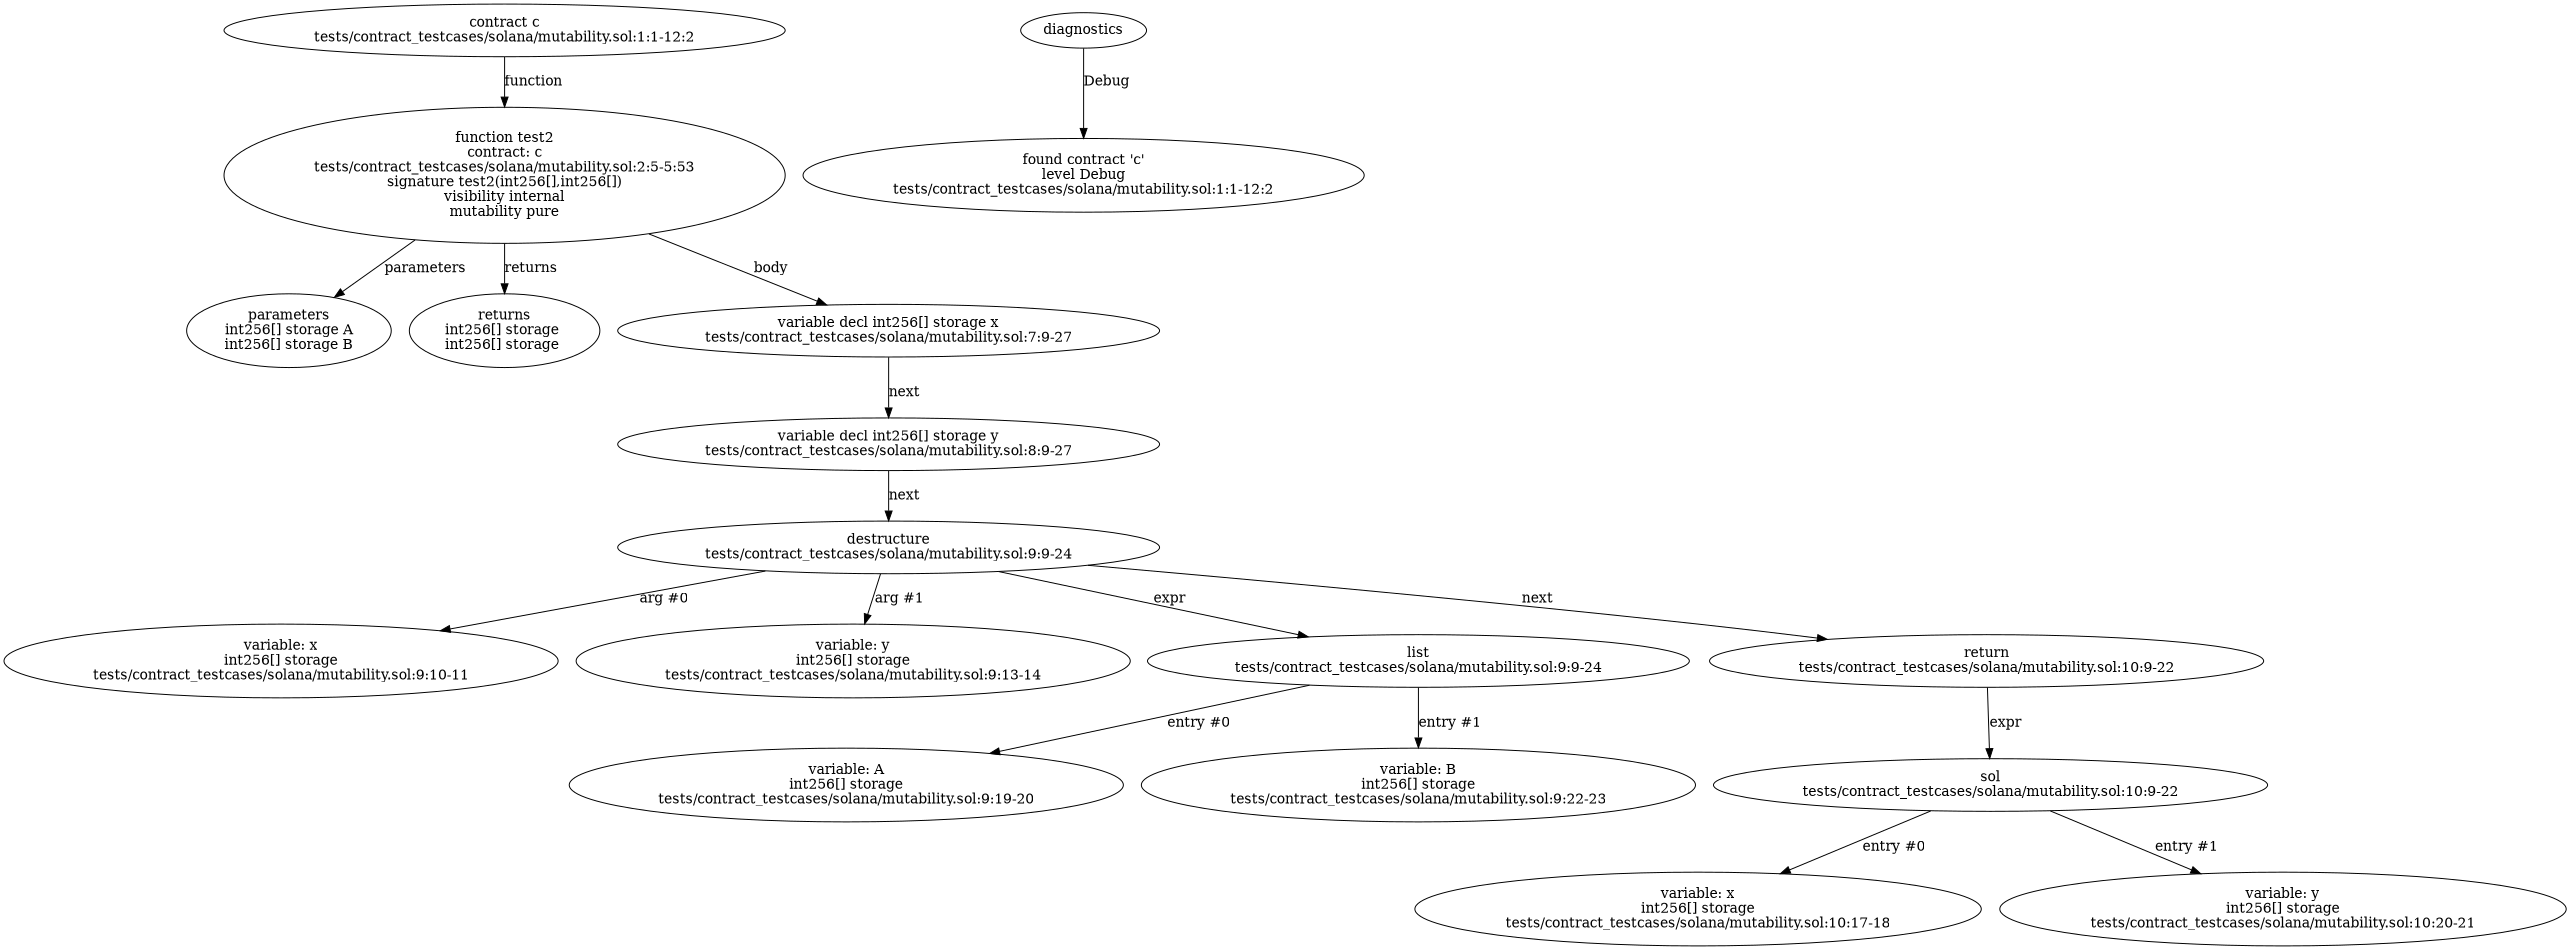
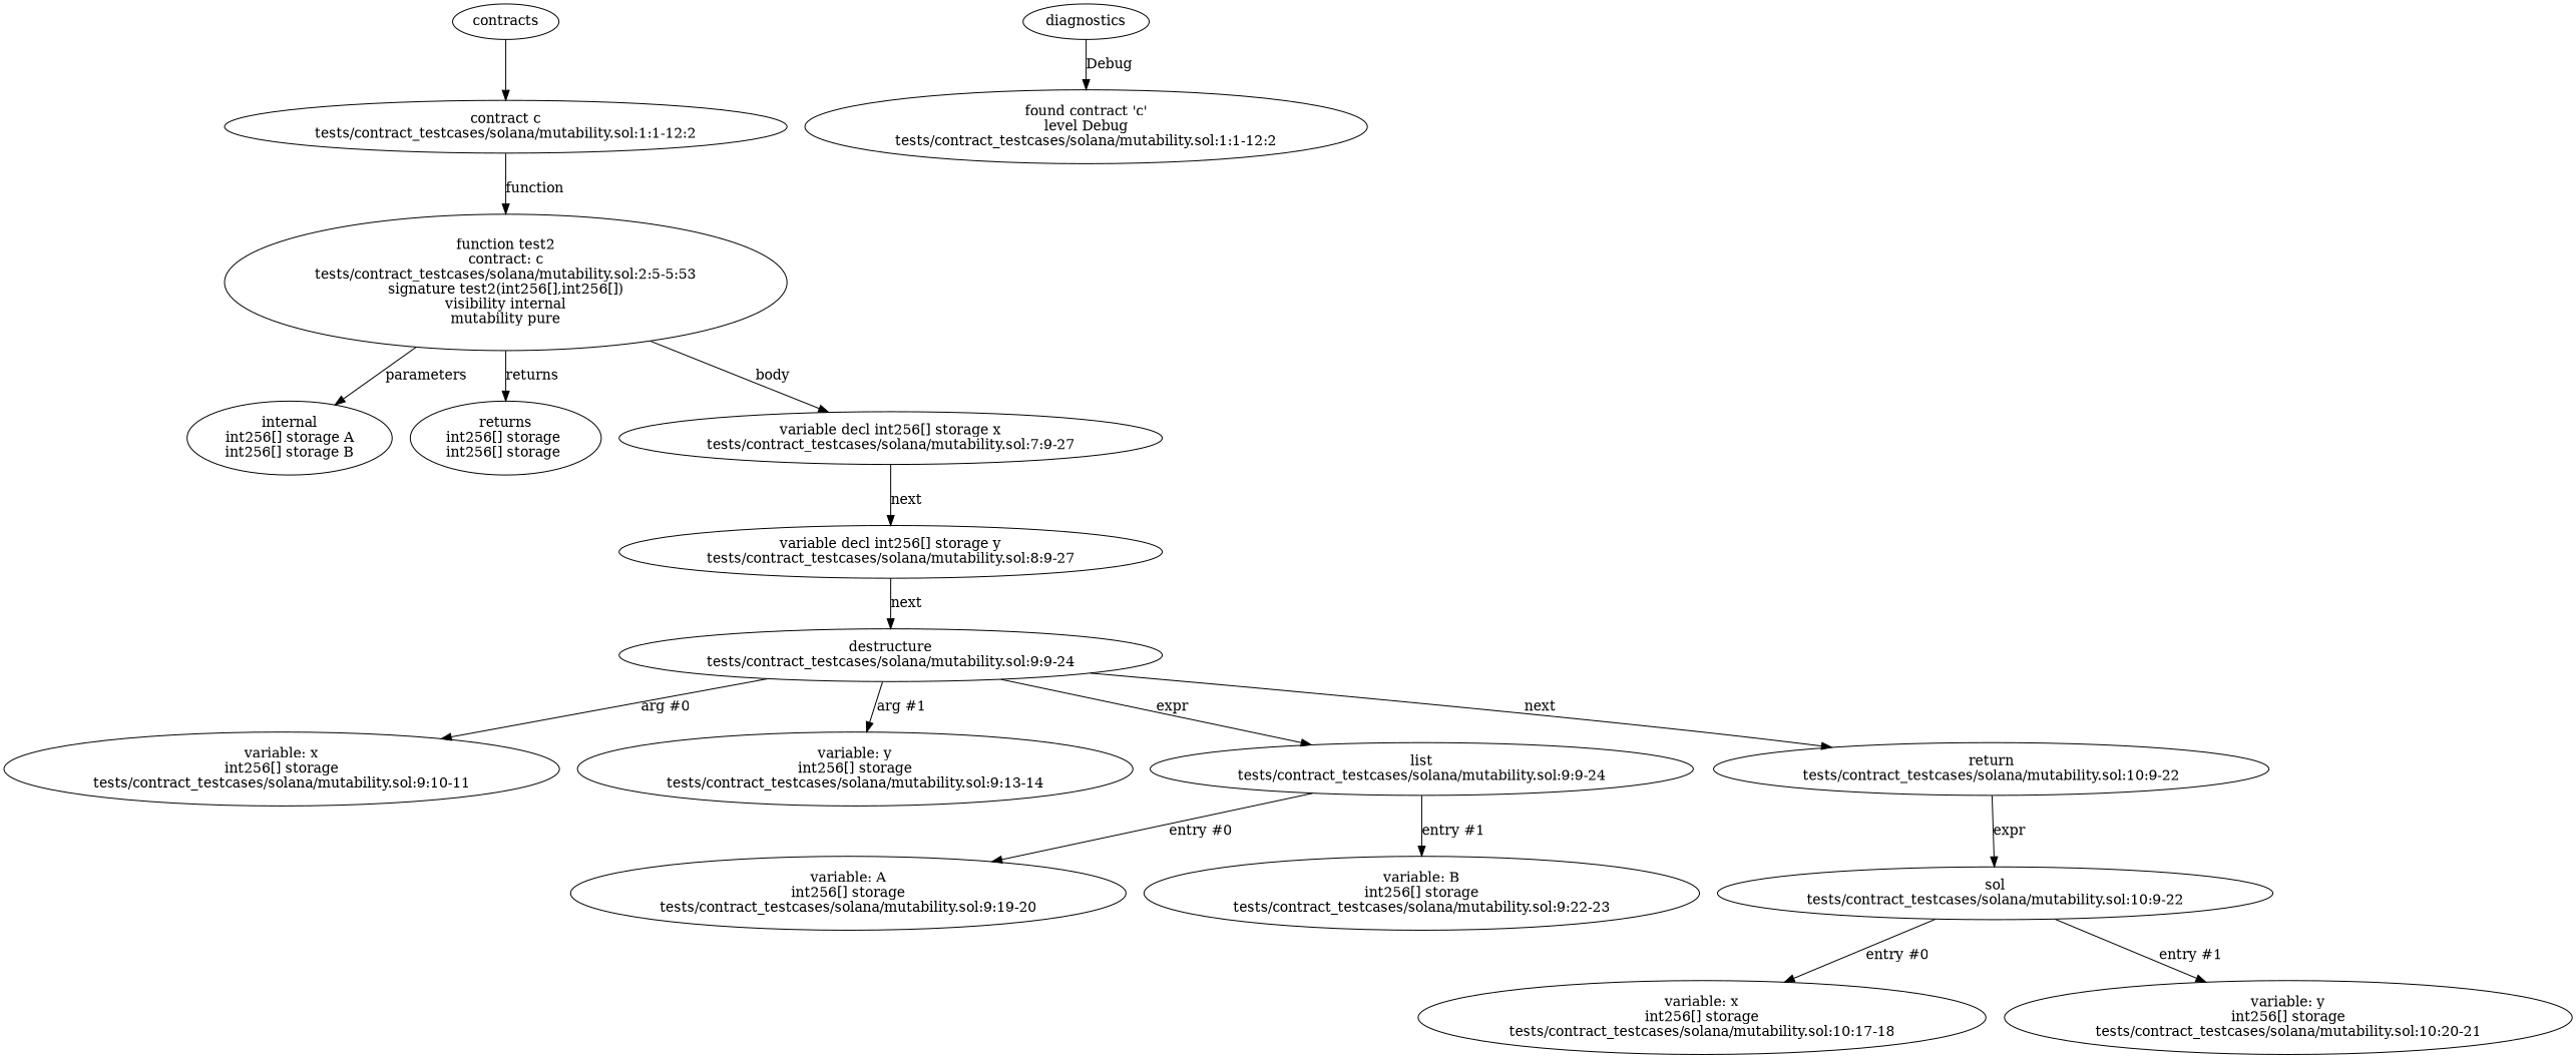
  strict digraph {
    n1 [label="contract c\ntests/contract_testcases/solana/mutability.sol:1:1-12:2"]
    n2 [label="function test2\ncontract: c\ntests/contract_testcases/solana/mutability.sol:2:5-5:53\nsignature test2(int256[],int256[])\nvisibility internal\nmutability pure"]
-   n3 [label="parameters\nint256[] storage A\nint256[] storage B"]
+   n3 [label="internal\nint256[] storage A\nint256[] storage B"]
    n4 [label="returns\nint256[] storage \nint256[] storage "]
    n5 [label="variable decl int256[] storage x\ntests/contract_testcases/solana/mutability.sol:7:9-27"]
    n6 [label="variable decl int256[] storage y\ntests/contract_testcases/solana/mutability.sol:8:9-27"]
    n7 [label="destructure\ntests/contract_testcases/solana/mutability.sol:9:9-24"]
    n8 [label="variable: x\nint256[] storage\ntests/contract_testcases/solana/mutability.sol:9:10-11"]
    n9 [label="variable: y\nint256[] storage\ntests/contract_testcases/solana/mutability.sol:9:13-14"]
    n10 [label="list\ntests/contract_testcases/solana/mutability.sol:9:9-24"]
    n11 [label="return\ntests/contract_testcases/solana/mutability.sol:10:9-22"]
    n12 [label="variable: A\nint256[] storage\ntests/contract_testcases/solana/mutability.sol:9:19-20"]
    n13 [label="variable: B\nint256[] storage\ntests/contract_testcases/solana/mutability.sol:9:22-23"]
    n14 [label="sol\ntests/contract_testcases/solana/mutability.sol:10:9-22"]
    n15 [label="variable: x\nint256[] storage\ntests/contract_testcases/solana/mutability.sol:10:17-18"]
    n16 [label="variable: y\nint256[] storage\ntests/contract_testcases/solana/mutability.sol:10:20-21"]
    n17 [label="found contract 'c'\nlevel Debug\ntests/contract_testcases/solana/mutability.sol:1:1-12:2"]
+   contracts
    diagnostics
    n1 -> n2 [label=function]
    n2 -> n3 [label=parameters]
    n2 -> n4 [label=returns]
    n2 -> n5 [label=body]
    n5 -> n6 [label=next]
    n6 -> n7 [label=next]
    n7 -> n8 [label="arg #0"]
    n7 -> n9 [label="arg #1"]
    n7 -> n10 [label=expr]
    n7 -> n11 [label=next]
    n10 -> n12 [label="entry #0"]
    n10 -> n13 [label="entry #1"]
    n11 -> n14 [label=expr]
    n14 -> n15 [label="entry #0"]
    n14 -> n16 [label="entry #1"]
+   contracts -> n1
    diagnostics -> n17 [label=Debug]
  }
